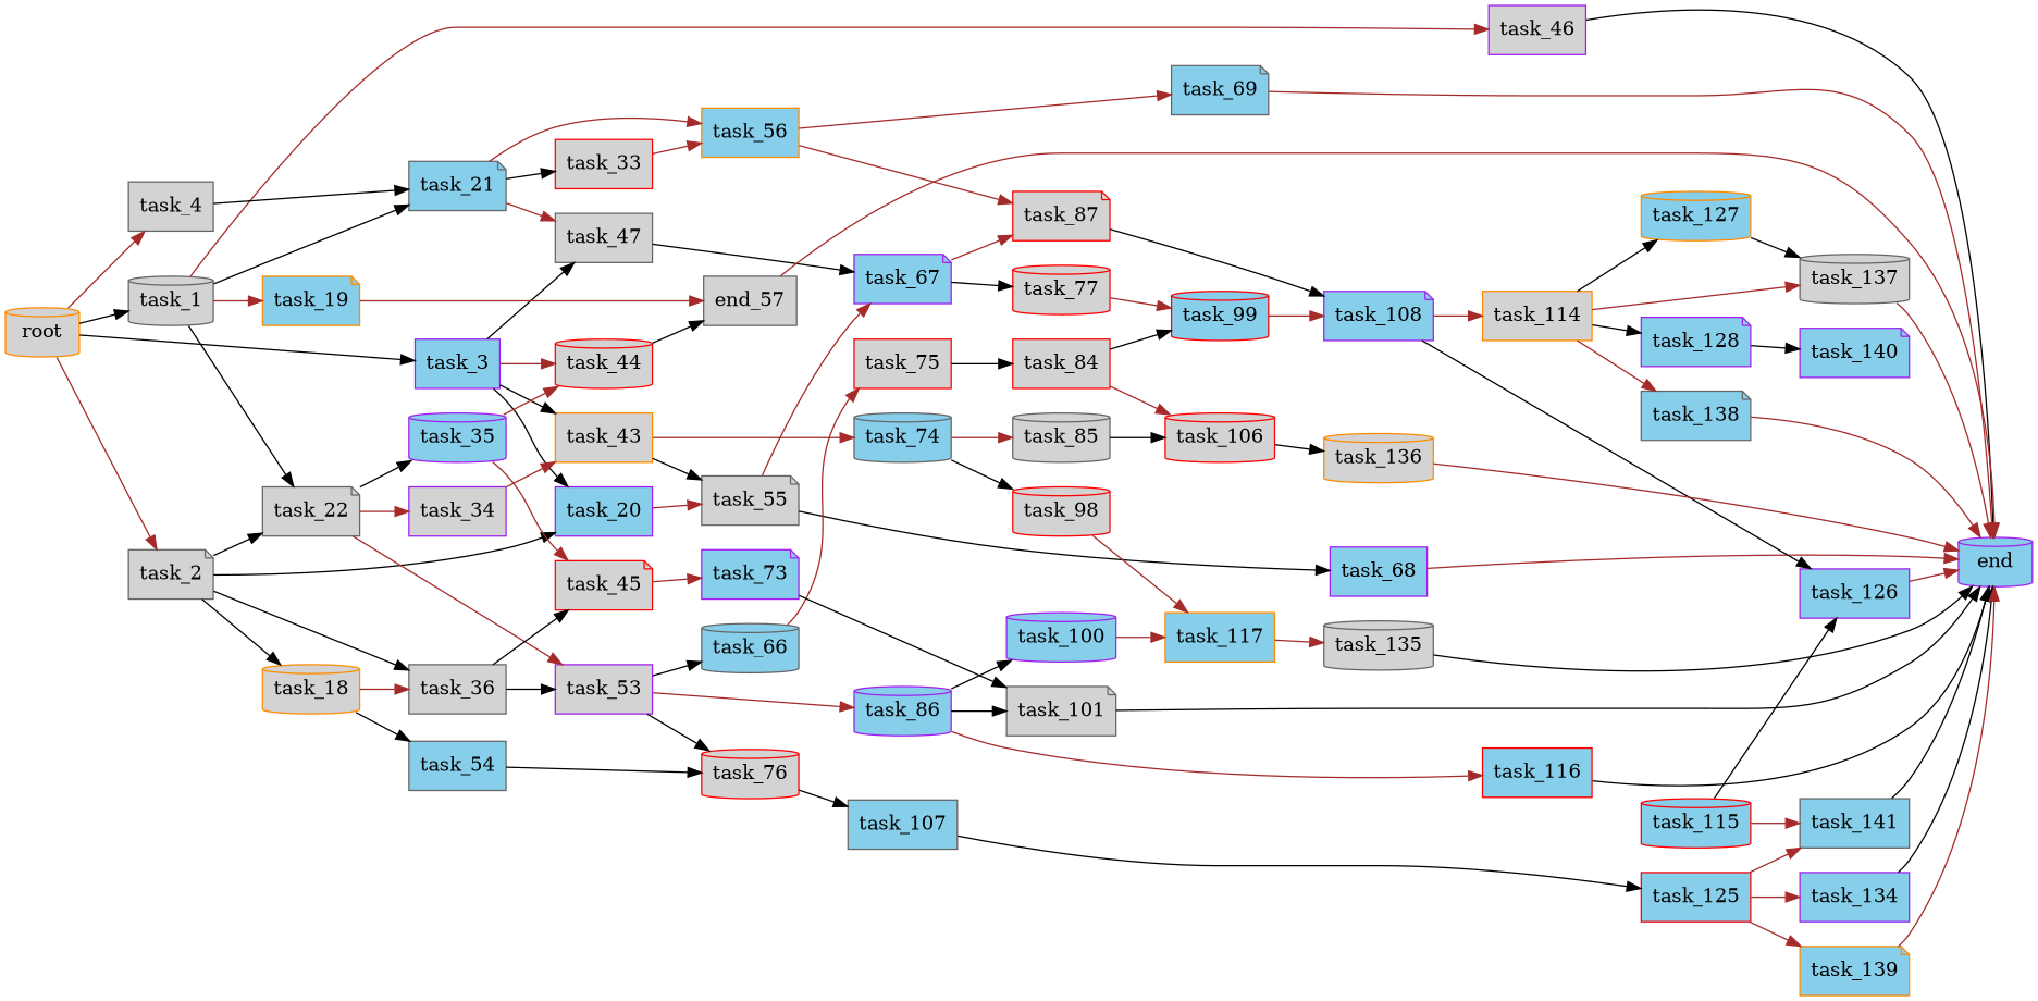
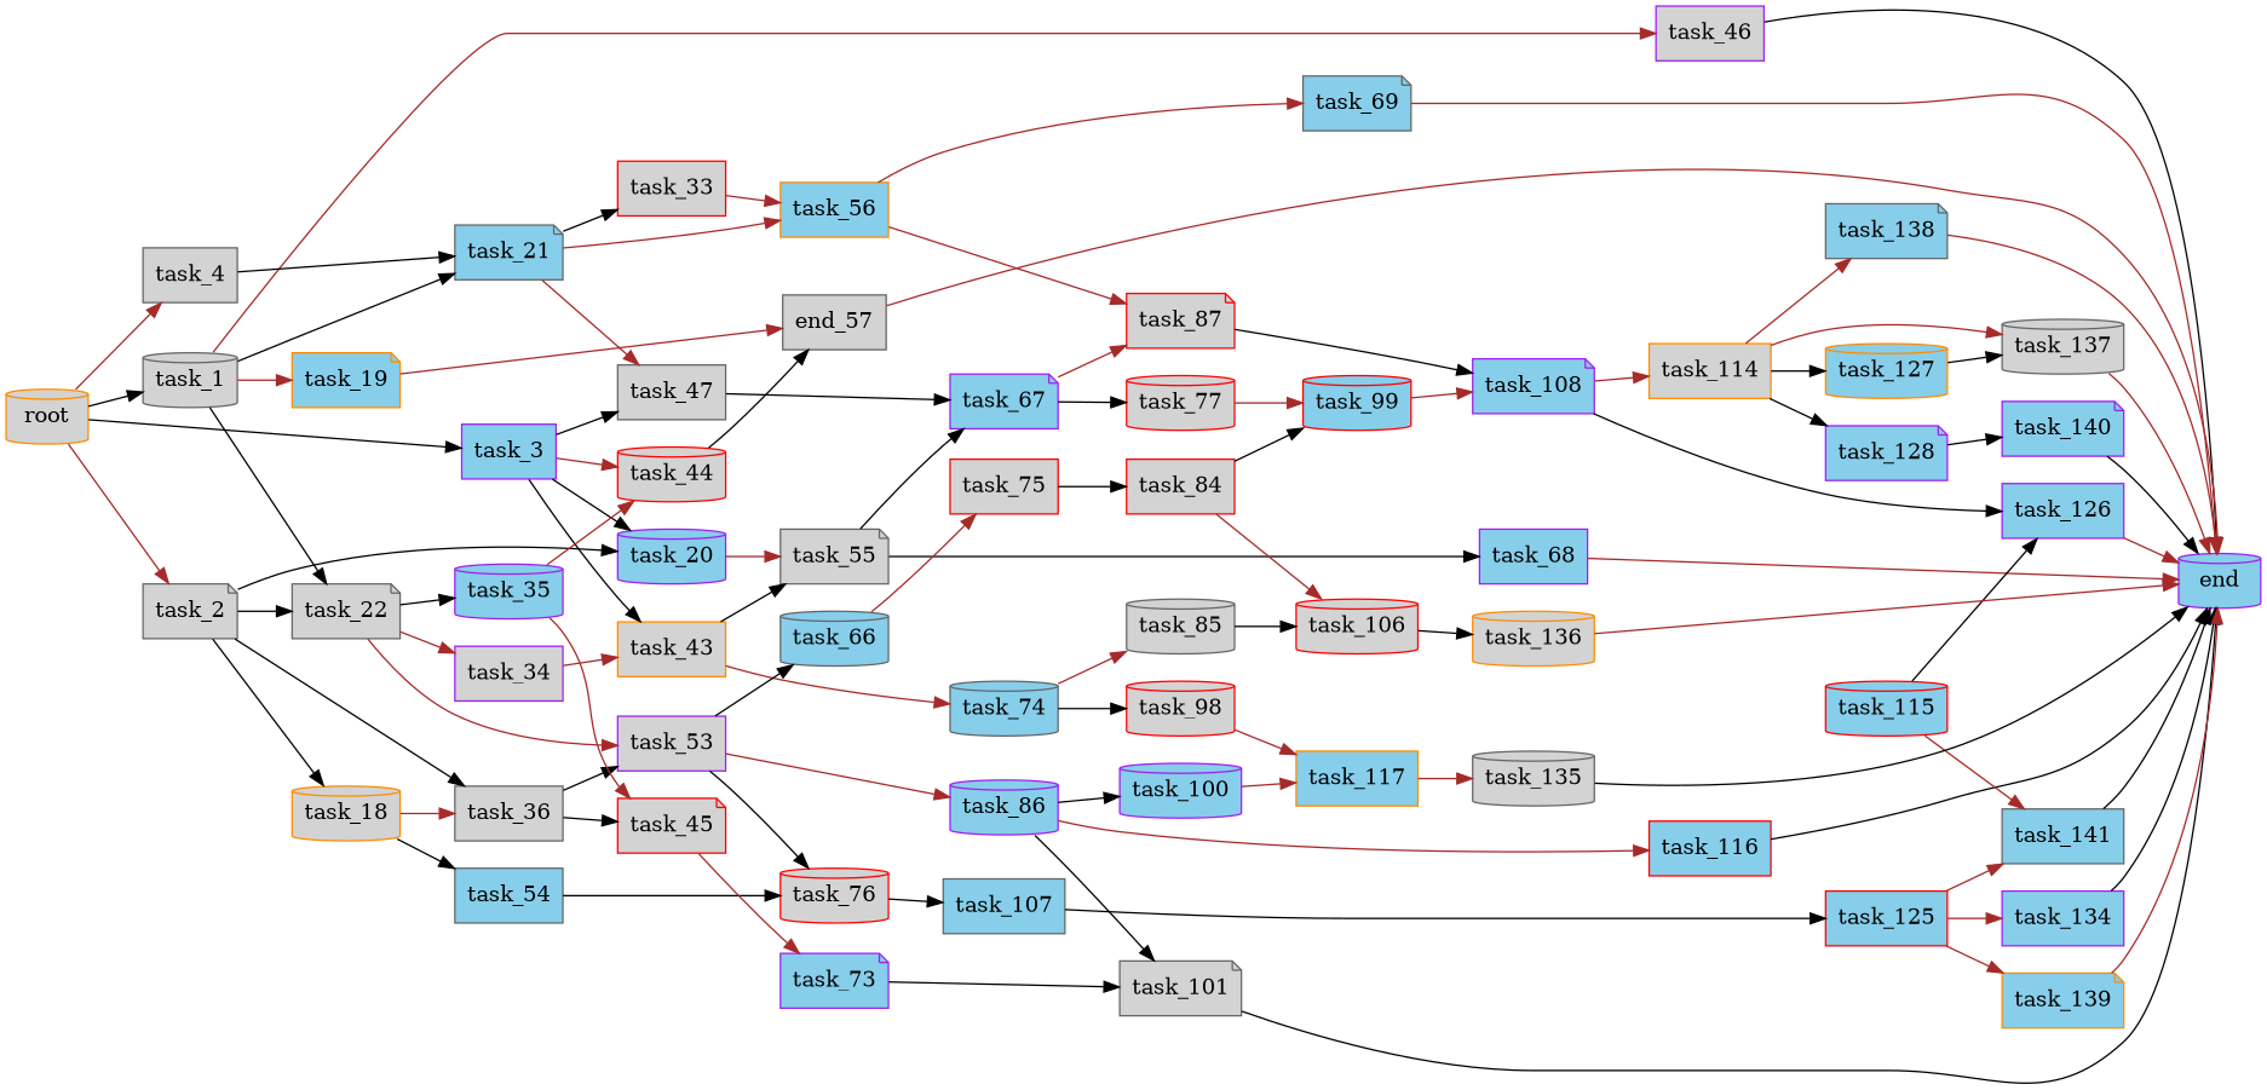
  digraph {
    rankdir=LR
    node [color=gray40 fillcolor=skyblue shape=box style=filled]
    edge [color=black]
    root [color=darkorange fillcolor=lightgrey shape=cylinder]
    task_1 [fillcolor=lightgrey shape=cylinder]
    task_2 [fillcolor=lightgrey shape=note]
    task_3 [color=purple]
    task_4 [fillcolor=lightgrey]
    task_19 [color=darkorange shape=note]
    task_21 [shape=note]
    task_22 [fillcolor=lightgrey shape=note]
    task_46 [color=purple fillcolor=lightgrey]
    task_18 [color=darkorange fillcolor=lightgrey shape=cylinder]
-   task_20 [color=purple]
+   task_20 [color=purple shape=cylinder]
    task_36 [fillcolor=lightgrey]
    task_43 [color=darkorange fillcolor=lightgrey]
    task_44 [color=red fillcolor=lightgrey shape=cylinder]
    task_47 [fillcolor=lightgrey]
    n16 [fillcolor=lightgrey label=end_57]
    task_33 [color=red fillcolor=lightgrey]
    task_56 [color=darkorange]
    task_34 [color=purple fillcolor=lightgrey]
    task_35 [color=purple shape=cylinder]
    task_53 [color=purple fillcolor=lightgrey]
    end [color=purple shape=cylinder]
    task_54
    task_55 [fillcolor=lightgrey shape=note]
    task_45 [color=red fillcolor=lightgrey shape=note]
    task_74 [shape=cylinder]
    task_67 [color=purple shape=note]
    task_69 [shape=note]
    task_87 [color=red fillcolor=lightgrey shape=note]
    task_76 [color=red fillcolor=lightgrey shape=cylinder]
    task_66 [shape=cylinder]
    task_86 [color=purple shape=cylinder]
    task_68 [color=purple]
    task_73 [color=purple shape=note]
    task_85 [fillcolor=lightgrey shape=cylinder]
    task_98 [color=red fillcolor=lightgrey shape=cylinder]
    task_77 [color=red fillcolor=lightgrey shape=cylinder]
    task_107
    task_108 [color=purple shape=note]
    task_75 [color=red fillcolor=lightgrey]
    task_101 [fillcolor=lightgrey shape=note]
    task_116 [color=red]
    task_100 [color=purple shape=cylinder]
    task_106 [color=red fillcolor=lightgrey shape=cylinder]
    task_117 [color=darkorange]
    task_99 [color=red shape=cylinder]
    task_84 [color=red fillcolor=lightgrey]
    task_125 [color=red]
    task_115 [color=red shape=cylinder]
    task_126 [color=purple]
    task_141
    task_114 [color=darkorange fillcolor=lightgrey]
    task_136 [color=darkorange fillcolor=lightgrey shape=cylinder]
    task_135 [fillcolor=lightgrey shape=cylinder]
    task_134 [color=purple]
    task_139 [color=darkorange shape=note]
    task_127 [color=darkorange shape=cylinder]
    task_128 [color=purple shape=note]
    task_137 [fillcolor=lightgrey shape=cylinder]
    task_138 [shape=note]
    task_140 [color=purple shape=note]
    root -> task_1
    root -> task_2 [color=brown]
    root -> task_3
    root -> task_4 [color=brown]
    task_1 -> task_19 [color=brown]
    task_1 -> task_21
    task_1 -> task_22
    task_1 -> task_46 [color=brown]
    task_2 -> task_22
    task_2 -> task_18
    task_2 -> task_20
    task_2 -> task_36
    task_3 -> task_20
    task_3 -> task_43
    task_3 -> task_44 [color=brown]
    task_3 -> task_47
    task_4 -> task_21
    task_19 -> n16 [color=brown]
    task_21 -> task_47 [color=brown]
    task_21 -> task_33
    task_21 -> task_56 [color=brown]
    task_22 -> task_34 [color=brown]
    task_22 -> task_35
    task_22 -> task_53 [color=brown]
    task_46 -> end
    task_18 -> task_36 [color=brown]
    task_18 -> task_54
    task_20 -> task_55 [color=brown]
    task_36 -> task_53
    task_36 -> task_45
    task_43 -> task_55
    task_43 -> task_74 [color=brown]
    task_44 -> n16
    task_47 -> task_67
    n16 -> end [color=brown]
    task_33 -> task_56 [color=brown]
    task_56 -> task_69 [color=brown]
    task_56 -> task_87 [color=brown]
    task_34 -> task_43 [color=brown]
    task_35 -> task_44 [color=brown]
    task_35 -> task_45 [color=brown]
    task_53 -> task_76
    task_53 -> task_66
    task_53 -> task_86 [color=brown]
    task_54 -> task_76
-   task_55 -> task_67 [color=brown]
+   task_55 -> task_67
    task_55 -> task_68
    task_45 -> task_73 [color=brown]
    task_74 -> task_85 [color=brown]
    task_74 -> task_98
    task_67 -> task_87 [color=brown]
    task_67 -> task_77
    task_69 -> end [color=brown]
    task_87 -> task_108
    task_76 -> task_107
    task_66 -> task_75 [color=brown]
    task_86 -> task_101
    task_86 -> task_116 [color=brown]
    task_86 -> task_100
    task_68 -> end [color=brown]
    task_73 -> task_101
    task_85 -> task_106
    task_98 -> task_117 [color=brown]
    task_77 -> task_99 [color=brown]
    task_107 -> task_125
    task_108 -> task_126
    task_108 -> task_114 [color=brown]
    task_75 -> task_84
    task_101 -> end
    task_116 -> end
    task_100 -> task_117 [color=brown]
    task_106 -> task_136
    task_117 -> task_135 [color=brown]
    task_99 -> task_108 [color=brown]
    task_84 -> task_106 [color=brown]
    task_84 -> task_99
    task_125 -> task_141 [color=brown]
    task_125 -> task_134 [color=brown]
    task_125 -> task_139 [color=brown]
    task_115 -> task_126
    task_115 -> task_141 [color=brown]
    task_126 -> end [color=brown]
    task_141 -> end
    task_114 -> task_127
    task_114 -> task_128
    task_114 -> task_137 [color=brown]
    task_114 -> task_138 [color=brown]
    task_136 -> end [color=brown]
    task_135 -> end
    task_134 -> end
    task_139 -> end [color=brown]
    task_127 -> task_137
    task_128 -> task_140
    task_137 -> end [color=brown]
    task_138 -> end [color=brown]
+   task_140 -> end
  }
